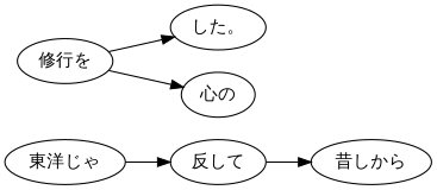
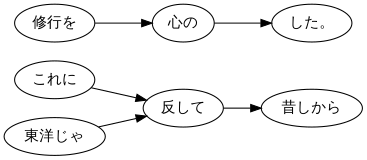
  digraph {
    fontname=Montserrat
    rankdir=LR
    node [fontname=Montserrat]
    edge [fontname=Montserrat]
+   n1 [label="これに"]
    n2 [label="反して"]
    n3 [label="昔しから"]
    n4 [label="東洋じゃ"]
    n5 [label="した。"]
    n6 [label="心の"]
    n7 [label="修行を"]
+   n1 -> n2
    n2 -> n3
    n4 -> n2
-   n7 -> n5
+   n6 -> n5
    n7 -> n6
  }
